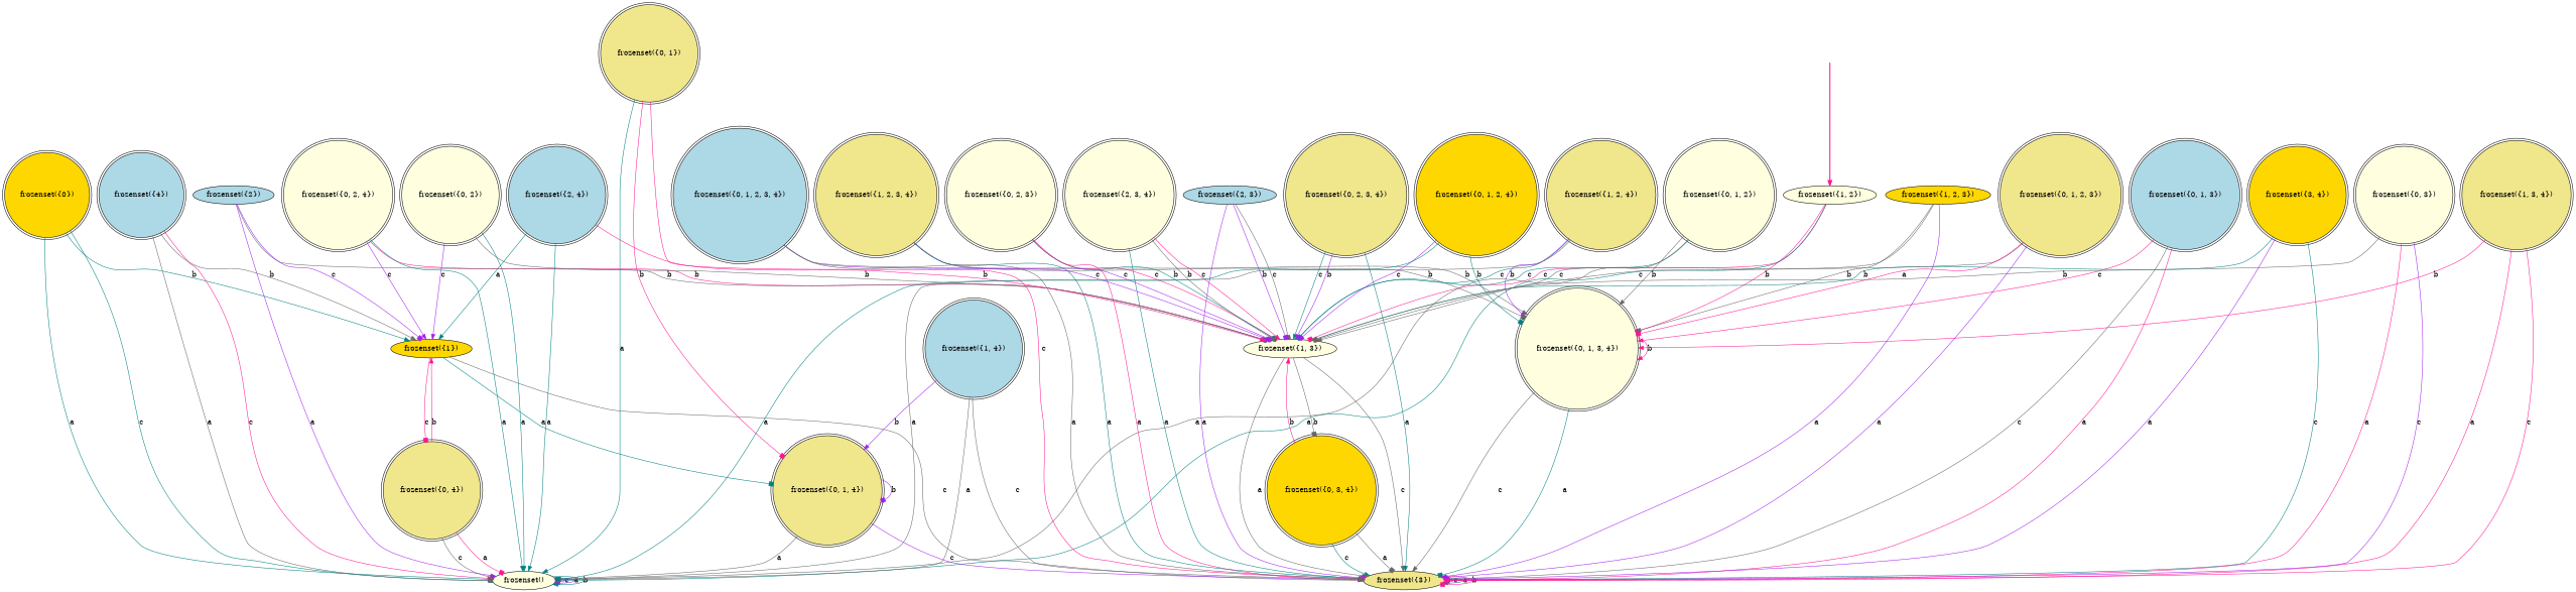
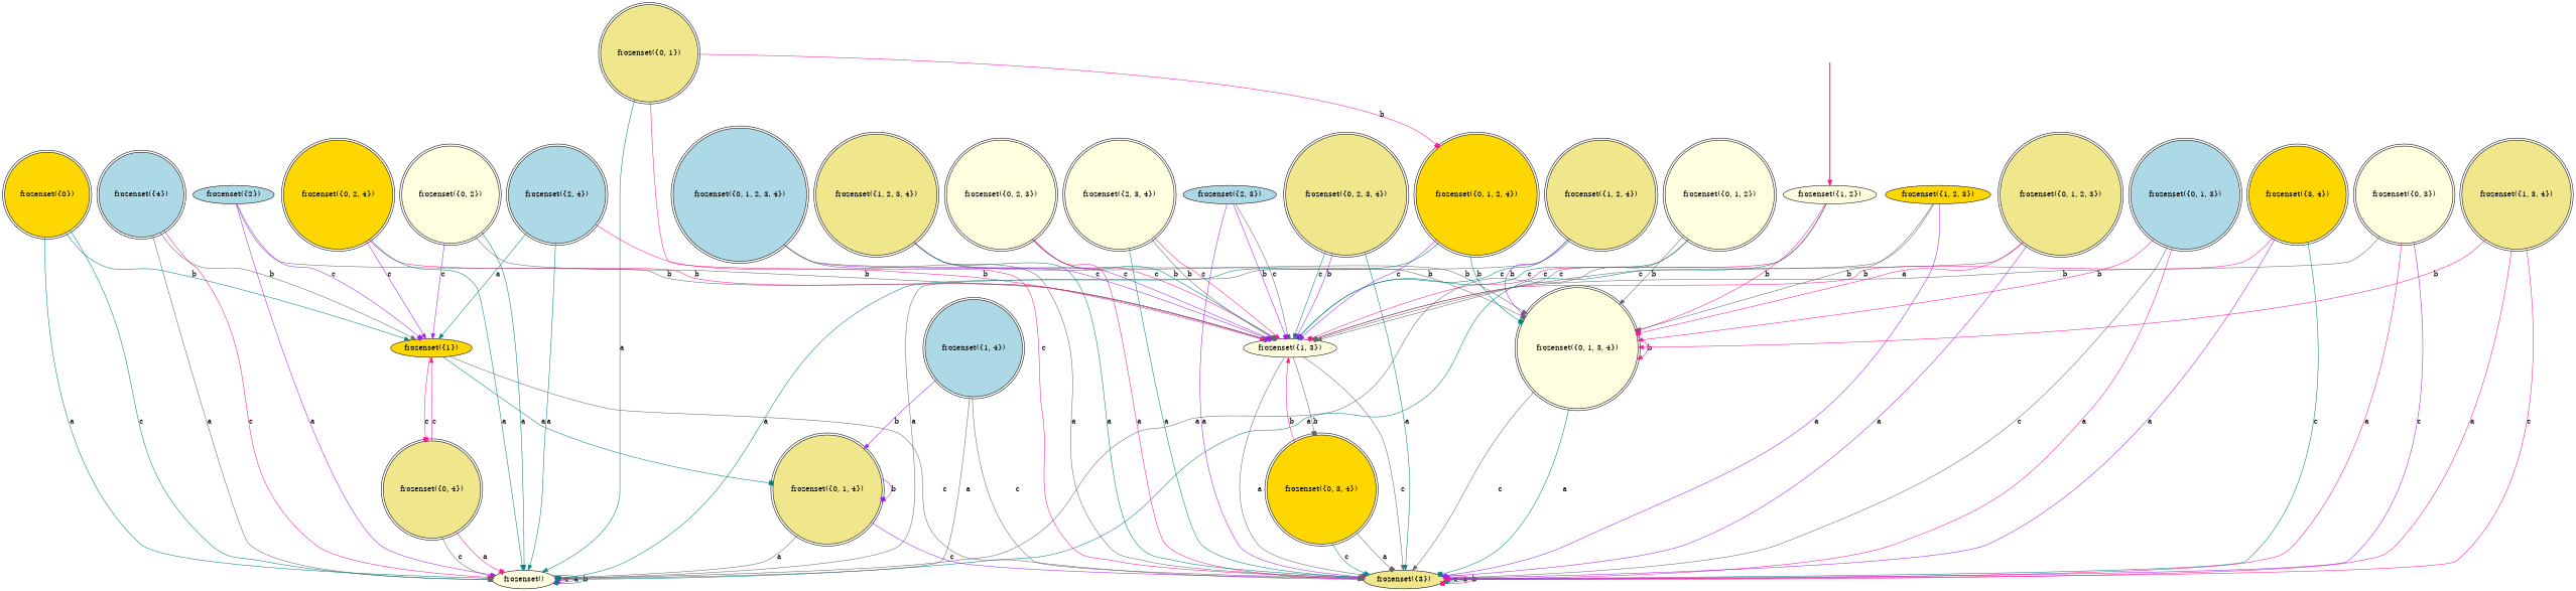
  digraph {
    node [style=filled fillcolor=lightyellow shape=doublecircle]
    edge [arrowhead=normal color=gray40]
    fake [style=invisible fillcolor="" shape=""]
    "frozenset({1, 2})" [root=true shape=""]
    "frozenset({1, 3})" [shape=""]
    "frozenset({0, 1, 3, 4})"
    "frozenset()" [shape=""]
    "frozenset({3})" [fillcolor=khaki shape=""]
    "frozenset({0, 2, 3})"
    "frozenset({0, 3, 4})" [fillcolor=gold]
    "frozenset({1, 2, 3, 4})" [fillcolor=khaki]
    "frozenset({1, 2, 4})" [fillcolor=khaki]
    "frozenset({0})" [fillcolor=gold]
    "frozenset({1})" [fillcolor=gold shape=""]
    "frozenset({0, 1, 4})" [fillcolor=khaki]
    "frozenset({0, 4})" [fillcolor=khaki]
    "frozenset({0, 1, 3})" [fillcolor=lightblue]
    "frozenset({2, 3, 4})"
-   "frozenset({0, 2, 4})"
+   "frozenset({0, 2, 4})" [fillcolor=gold]
    "frozenset({3, 4})" [fillcolor=gold]
    "frozenset({2, 3})" [fillcolor=lightblue shape=""]
    "frozenset({0, 2})"
    "frozenset({0, 1, 2})"
    "frozenset({1, 2, 3})" [fillcolor=gold shape=""]
    "frozenset({2})" [fillcolor=lightblue shape=""]
    "frozenset({0, 1})" [fillcolor=khaki]
    "frozenset({0, 2, 3, 4})" [fillcolor=khaki]
    "frozenset({4})" [fillcolor=lightblue]
    "frozenset({1, 3, 4})" [fillcolor=khaki]
    "frozenset({0, 1, 2, 3})" [fillcolor=khaki]
    "frozenset({0, 3})"
    "frozenset({2, 4})" [fillcolor=lightblue]
    "frozenset({0, 1, 2, 3, 4})" [fillcolor=lightblue]
    "frozenset({1, 4})" [fillcolor=lightblue]
    "frozenset({0, 1, 2, 4})" [fillcolor=gold]
    fake -> "frozenset({1, 2})" [color=deeppink style=bold]
    "frozenset({1, 2})" -> "frozenset({1, 3})" [arrowhead=box color=deeppink label=c]
    "frozenset({1, 2})" -> "frozenset({0, 1, 3, 4})" [arrowhead=box color=deeppink label=b]
    "frozenset({1, 2})" -> "frozenset()" [arrowhead=box color=teal label=a]
    "frozenset({1, 3})" -> "frozenset({3})" [label=c]
    "frozenset({1, 3})" -> "frozenset({3})" [label=a]
    "frozenset({1, 3})" -> "frozenset({0, 3, 4})" [arrowhead=box label=b]
    "frozenset({0, 1, 3, 4})" -> "frozenset({0, 1, 3, 4})" [color=deeppink label=b]
    "frozenset({0, 1, 3, 4})" -> "frozenset({3})" [label=c]
    "frozenset({0, 1, 3, 4})" -> "frozenset({3})" [arrowhead=box color=teal label=a]
    "frozenset()" -> "frozenset()" [arrowhead=box color=purple label=c]
    "frozenset()" -> "frozenset()" [color=purple label=a]
    "frozenset()" -> "frozenset()" [color=teal label=b]
    "frozenset({3})" -> "frozenset({3})" [color=teal label=c]
    "frozenset({3})" -> "frozenset({3})" [color=teal label=a]
    "frozenset({3})" -> "frozenset({3})" [arrowhead=box color=deeppink label=b]
    "frozenset({0, 2, 3})" -> "frozenset({1, 3})" [arrowhead=box color=deeppink label=c]
    "frozenset({0, 2, 3})" -> "frozenset({1, 3})" [arrowhead=box color=teal label=b]
    "frozenset({0, 2, 3})" -> "frozenset({3})" [color=deeppink label=a]
    "frozenset({0, 3, 4})" -> "frozenset({1, 3})" [color=deeppink label=b]
    "frozenset({0, 3, 4})" -> "frozenset({3})" [color=teal label=c]
    "frozenset({0, 3, 4})" -> "frozenset({3})" [arrowhead=box label=a]
    "frozenset({1, 2, 3, 4})" -> "frozenset({1, 3})" [arrowhead=box color=purple label=c]
    "frozenset({1, 2, 3, 4})" -> "frozenset({0, 1, 3, 4})" [label=b]
    "frozenset({1, 2, 3, 4})" -> "frozenset({3})" [color=teal label=a]
    "frozenset({1, 2, 4})" -> "frozenset({1, 3})" [arrowhead=box color=teal label=c]
    "frozenset({1, 2, 4})" -> "frozenset({0, 1, 3, 4})" [color=purple label=b]
    "frozenset({1, 2, 4})" -> "frozenset()" [label=a]
    "frozenset({0})" -> "frozenset()" [arrowhead=box color=teal label=c]
    "frozenset({0})" -> "frozenset()" [color=teal label=a]
    "frozenset({0})" -> "frozenset({1})" [color=teal label=b]
    "frozenset({1})" -> "frozenset({3})" [label=c]
    "frozenset({1})" -> "frozenset({0, 1, 4})" [arrowhead=box color=teal label=a]
    "frozenset({1})" -> "frozenset({0, 4})" [arrowhead=box color=deeppink label=c]
    "frozenset({0, 1, 4})" -> "frozenset()" [label=a]
    "frozenset({0, 1, 4})" -> "frozenset({3})" [color=purple label=c]
    "frozenset({0, 1, 4})" -> "frozenset({0, 1, 4})" [arrowhead=box color=purple label=b]
    "frozenset({0, 4})" -> "frozenset()" [arrowhead=box label=c]
    "frozenset({0, 4})" -> "frozenset()" [arrowhead=box color=deeppink label=a]
-   "frozenset({0, 4})" -> "frozenset({1})" [color=deeppink label=b]
-   "frozenset({0, 1, 3})" -> "frozenset({0, 1, 3, 4})" [color=deeppink label=c]
+   "frozenset({0, 4})" -> "frozenset({1})" [color=deeppink label=c]
+   "frozenset({0, 1, 3})" -> "frozenset({0, 1, 3, 4})" [color=deeppink label=b]
    "frozenset({0, 1, 3})" -> "frozenset({3})" [label=c]
    "frozenset({0, 1, 3})" -> "frozenset({3})" [arrowhead=box color=deeppink label=a]
    "frozenset({2, 3, 4})" -> "frozenset({1, 3})" [color=deeppink label=c]
    "frozenset({2, 3, 4})" -> "frozenset({1, 3})" [arrowhead=box label=b]
    "frozenset({2, 3, 4})" -> "frozenset({3})" [color=teal label=a]
    "frozenset({0, 2, 4})" -> "frozenset({1, 3})" [color=deeppink label=b]
    "frozenset({0, 2, 4})" -> "frozenset()" [color=teal label=a]
    "frozenset({0, 2, 4})" -> "frozenset({1})" [color=purple label=c]
-   "frozenset({3, 4})" -> "frozenset({1, 3})" [color=teal label=b]
+   "frozenset({3, 4})" -> "frozenset({1, 3})" [color=deeppink label=b]
    "frozenset({3, 4})" -> "frozenset({3})" [arrowhead=box color=teal label=c]
    "frozenset({3, 4})" -> "frozenset({3})" [color=purple label=a]
    "frozenset({2, 3})" -> "frozenset({1, 3})" [arrowhead=box label=c]
    "frozenset({2, 3})" -> "frozenset({1, 3})" [arrowhead=box color=purple label=b]
    "frozenset({2, 3})" -> "frozenset({3})" [arrowhead=box color=purple label=a]
    "frozenset({0, 2})" -> "frozenset({1, 3})" [arrowhead=box label=b]
    "frozenset({0, 2})" -> "frozenset()" [color=teal label=a]
    "frozenset({0, 2})" -> "frozenset({1})" [color=purple label=c]
    "frozenset({0, 1, 2})" -> "frozenset({1, 3})" [color=teal label=c]
    "frozenset({0, 1, 2})" -> "frozenset({0, 1, 3, 4})" [label=b]
    "frozenset({0, 1, 2})" -> "frozenset()" [label=a]
    "frozenset({1, 2, 3})" -> "frozenset({1, 3})" [label=c]
    "frozenset({1, 2, 3})" -> "frozenset({0, 1, 3, 4})" [label=b]
    "frozenset({1, 2, 3})" -> "frozenset({3})" [color=purple label=a]
    "frozenset({2})" -> "frozenset({1, 3})" [arrowhead=box label=b]
    "frozenset({2})" -> "frozenset()" [color=purple label=a]
    "frozenset({2})" -> "frozenset({1})" [arrowhead=box color=purple label=c]
    "frozenset({0, 1})" -> "frozenset()" [color=teal label=a]
    "frozenset({0, 1})" -> "frozenset({3})" [arrowhead=box color=deeppink label=c]
-   "frozenset({0, 1})" -> "frozenset({0, 1, 4})" [arrowhead=box color=deeppink label=b]
+   "frozenset({0, 1})" -> "frozenset({0, 1, 2, 4})" [arrowhead=box color=deeppink label=b]
    "frozenset({0, 2, 3, 4})" -> "frozenset({1, 3})" [color=teal label=c]
    "frozenset({0, 2, 3, 4})" -> "frozenset({1, 3})" [color=purple label=b]
    "frozenset({0, 2, 3, 4})" -> "frozenset({3})" [color=teal label=a]
    "frozenset({4})" -> "frozenset()" [color=deeppink label=c]
    "frozenset({4})" -> "frozenset()" [arrowhead=box label=a]
    "frozenset({4})" -> "frozenset({1})" [label=b]
    "frozenset({1, 3, 4})" -> "frozenset({0, 1, 3, 4})" [color=deeppink label=b]
    "frozenset({1, 3, 4})" -> "frozenset({3})" [color=deeppink label=c]
    "frozenset({1, 3, 4})" -> "frozenset({3})" [arrowhead=box color=deeppink label=a]
    "frozenset({0, 1, 2, 3})" -> "frozenset({1, 3})" [arrowhead=box label=c]
    "frozenset({0, 1, 2, 3})" -> "frozenset({0, 1, 3, 4})" [arrowhead=box color=deeppink label=a]
    "frozenset({0, 1, 2, 3})" -> "frozenset({3})" [color=purple label=a]
    "frozenset({0, 3})" -> "frozenset({1, 3})" [label=b]
    "frozenset({0, 3})" -> "frozenset({3})" [color=purple label=c]
    "frozenset({0, 3})" -> "frozenset({3})" [color=deeppink label=a]
    "frozenset({2, 4})" -> "frozenset({1, 3})" [color=deeppink label=b]
    "frozenset({2, 4})" -> "frozenset()" [color=teal label=a]
    "frozenset({2, 4})" -> "frozenset({1})" [color=teal label=a]
    "frozenset({0, 1, 2, 3, 4})" -> "frozenset({1, 3})" [arrowhead=box color=purple label=c]
    "frozenset({0, 1, 2, 3, 4})" -> "frozenset({0, 1, 3, 4})" [arrowhead=box label=b]
    "frozenset({0, 1, 2, 3, 4})" -> "frozenset({3})" [label=a]
    "frozenset({1, 4})" -> "frozenset()" [arrowhead=box label=a]
    "frozenset({1, 4})" -> "frozenset({3})" [arrowhead=box label=c]
    "frozenset({1, 4})" -> "frozenset({0, 1, 4})" [color=purple label=b]
    "frozenset({0, 1, 2, 4})" -> "frozenset({1, 3})" [arrowhead=box color=purple label=c]
    "frozenset({0, 1, 2, 4})" -> "frozenset({0, 1, 3, 4})" [arrowhead=box color=teal label=b]
    "frozenset({0, 1, 2, 4})" -> "frozenset()" [arrowhead=box color=teal label=a]
  }
